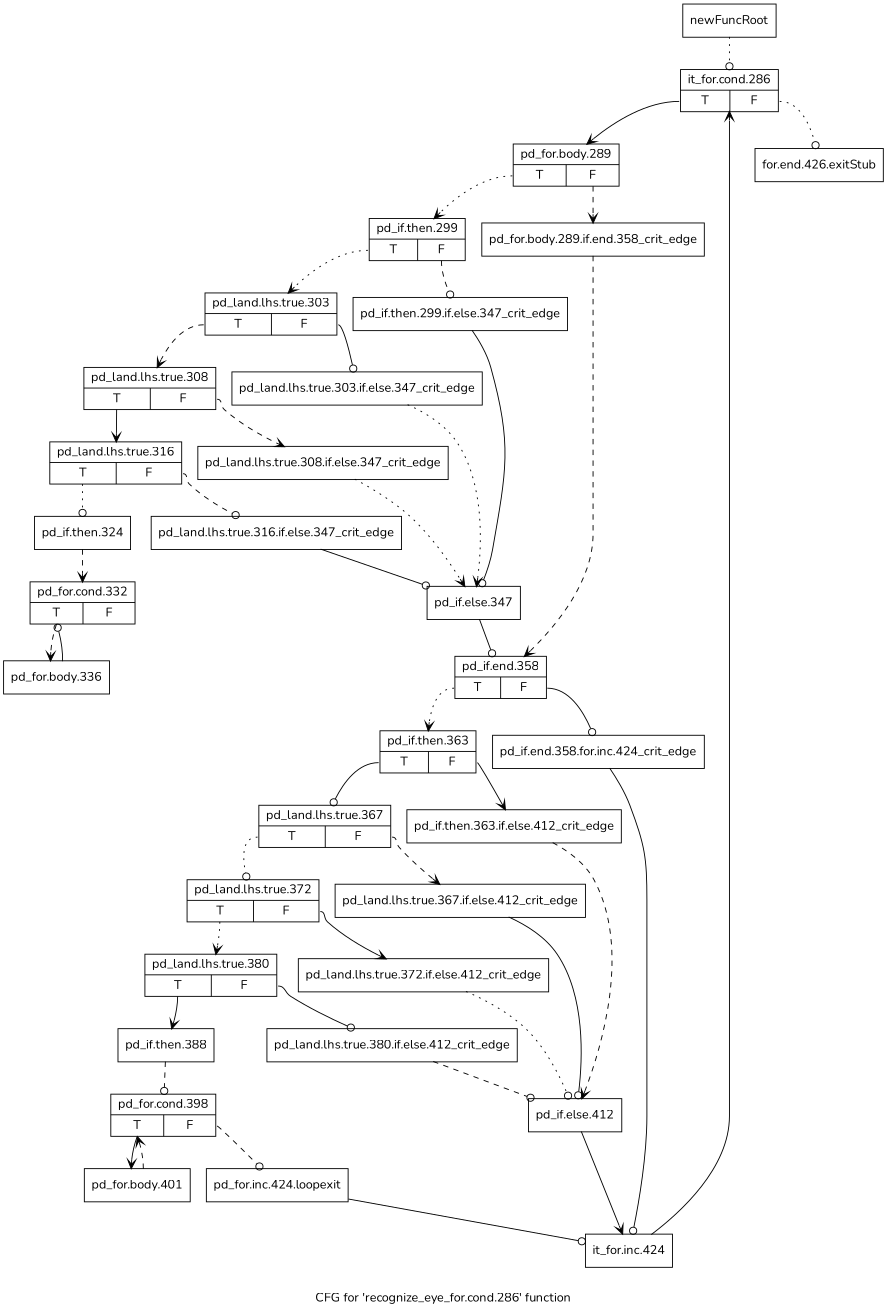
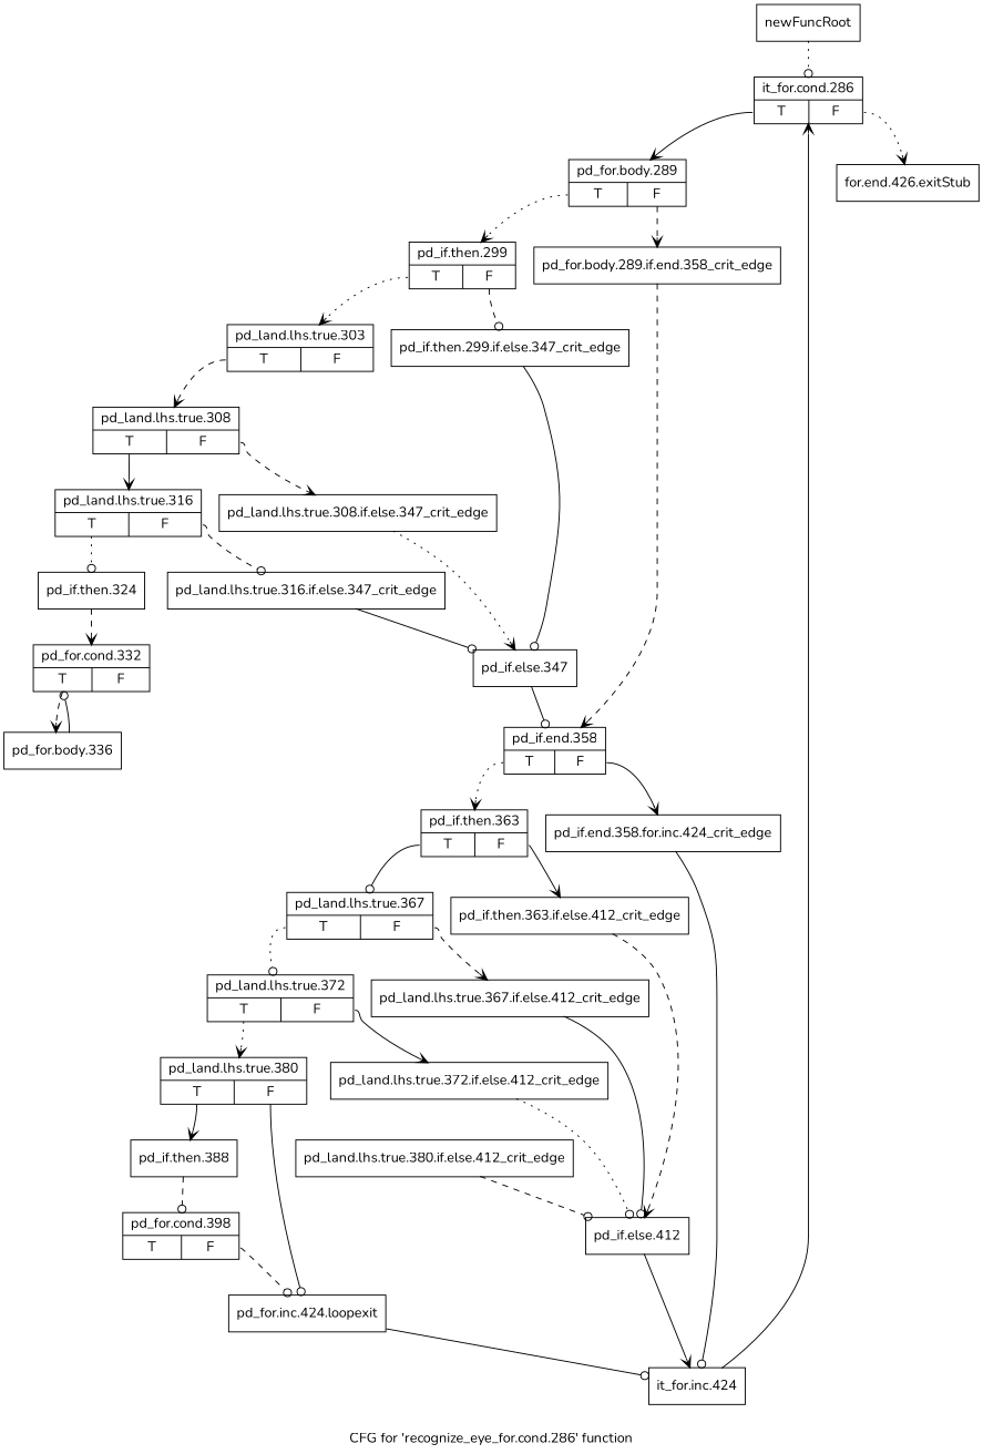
  digraph {
    fontname=Nunito
    label="CFG for 'recognize_eye_for.cond.286' function"
    node [fontname=Nunito shape=record]
    edge [arrowhead=vee fontname=Nunito style=solid]
    n1 [label="{newFuncRoot}"]
    n2 [label="{it_for.cond.286|{<s0>T|<s1>F}}"]
    n3 [label="{for.end.426.exitStub}"]
    n4 [label="{pd_for.body.289|{<s0>T|<s1>F}}"]
    n5 [label="{pd_if.then.299|{<s0>T|<s1>F}}"]
    n6 [label="{pd_for.body.289.if.end.358_crit_edge}"]
    n7 [label="{pd_land.lhs.true.303|{<s0>T|<s1>F}}"]
    n8 [label="{pd_if.then.299.if.else.347_crit_edge}"]
    n9 [label="{pd_if.end.358|{<s0>T|<s1>F}}"]
    n10 [label="{pd_land.lhs.true.308|{<s0>T|<s1>F}}"]
-   n11 [label="{pd_land.lhs.true.303.if.else.347_crit_edge}"]
    n12 [label="{pd_if.else.347}"]
    n13 [label="{pd_if.then.363|{<s0>T|<s1>F}}"]
    n14 [label="{pd_if.end.358.for.inc.424_crit_edge}"]
    n15 [label="{pd_land.lhs.true.367|{<s0>T|<s1>F}}"]
    n16 [label="{pd_if.then.363.if.else.412_crit_edge}"]
    n17 [label="{it_for.inc.424}"]
    n18 [label="{pd_land.lhs.true.316|{<s0>T|<s1>F}}"]
    n19 [label="{pd_land.lhs.true.308.if.else.347_crit_edge}"]
    n20 [label="{pd_if.then.324}"]
    n21 [label="{pd_land.lhs.true.316.if.else.347_crit_edge}"]
    n22 [label="{pd_for.cond.332|{<s0>T|<s1>F}}"]
    n23 [label="{pd_for.body.336}"]
    n24 [label="{pd_land.lhs.true.372|{<s0>T|<s1>F}}"]
    n25 [label="{pd_land.lhs.true.367.if.else.412_crit_edge}"]
    n26 [label="{pd_if.else.412}"]
    n27 [label="{pd_land.lhs.true.380|{<s0>T|<s1>F}}"]
    n28 [label="{pd_land.lhs.true.372.if.else.412_crit_edge}"]
    n29 [label="{pd_if.then.388}"]
    n30 [label="{pd_land.lhs.true.380.if.else.412_crit_edge}"]
    n31 [label="{pd_for.cond.398|{<s0>T|<s1>F}}"]
-   n32 [label="{pd_for.body.401}"]
    n33 [label="{pd_for.inc.424.loopexit}"]
    n1 -> n2 [arrowhead=odot style=dotted]
-   n2 -> n3 [arrowhead=odot style=dotted tailport=s1]
+   n2 -> n3 [style=dotted tailport=s1]
    n2 -> n4 [tailport=s0]
    n4 -> n5 [style=dotted tailport=s0]
    n4 -> n6 [style=dashed tailport=s1]
    n5 -> n7 [style=dotted tailport=s0]
    n5 -> n8 [arrowhead=odot style=dashed tailport=s1]
    n6 -> n9 [style=dashed]
    n7 -> n10 [style=dashed tailport=s0]
-   n7 -> n11 [arrowhead=odot tailport=s1]
    n8 -> n12 [arrowhead=odot]
    n9 -> n13 [style=dotted tailport=s0]
-   n9 -> n14 [arrowhead=odot tailport=s1]
+   n9 -> n14 [tailport=s1]
    n10 -> n18 [tailport=s0]
    n10 -> n19 [style=dashed tailport=s1]
-   n11 -> n12 [style=dotted]
    n12 -> n9 [arrowhead=odot]
    n13 -> n15 [arrowhead=odot tailport=s0]
    n13 -> n16 [tailport=s1]
    n14 -> n17 [arrowhead=odot]
    n15 -> n24 [arrowhead=odot style=dotted tailport=s0]
    n15 -> n25 [style=dashed tailport=s1]
    n16 -> n26 [style=dashed]
    n17 -> n2
    n18 -> n20 [arrowhead=odot style=dotted tailport=s0]
    n18 -> n21 [arrowhead=odot style=dashed tailport=s1]
    n19 -> n12 [style=dotted]
    n20 -> n22 [style=dashed]
    n21 -> n12 [arrowhead=odot]
    n22 -> n23 [style=dashed tailport=s0]
    n23 -> n22 [arrowhead=odot]
    n24 -> n27 [style=dotted tailport=s0]
    n24 -> n28 [tailport=s1]
    n25 -> n26 [arrowhead=odot]
    n26 -> n17
    n27 -> n29 [tailport=s0]
-   n27 -> n30 [arrowhead=odot tailport=s1]
+   n27 -> n33 [arrowhead=odot tailport=s1]
    n28 -> n26 [arrowhead=odot style=dotted]
    n29 -> n31 [arrowhead=odot style=dashed]
    n30 -> n26 [arrowhead=odot style=dashed]
-   n31 -> n32 [tailport=s0]
    n31 -> n33 [arrowhead=odot style=dashed tailport=s1]
-   n32 -> n31 [style=dashed]
    n33 -> n17 [arrowhead=odot]
  }
